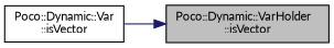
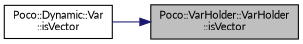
  digraph {
    rankdir=RL
    fontname=Lato
    node [color=black fontname=Lato fontsize=10 shape=record style=filled]
-   n1 [fillcolor=grey75 fontcolor=black height=0.2 label="Poco::Dynamic::VarHolder\l::isVector" width=0.4]
+   n1 [fillcolor=grey75 fontcolor=black height=0.2 label="Poco::VarHolder::VarHolder\l::isVector" width=0.4]
    n2 [fillcolor=white height=0.2 label="Poco::Dynamic::Var\l::isVector" width=0.4]
    n1 -> n2 [color=midnightblue dir=back fontname=Lato fontsize=10 labelfontname=Helvetica labelfontsize=10 style=solid]
  }
